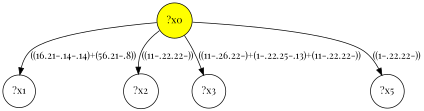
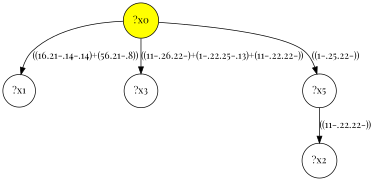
  digraph {
    fontname="Playfair Display"
    node [fontname="Playfair Display" shape=circle]
    edge [fontname="Playfair Display"]
    n1 [fillcolor=yellow label="?x0" style="filled,"]
    n2 [label="?x1"]
    n3 [label="?x2"]
    n4 [label="?x3"]
    n5 [label="?x5"]
    n1 -> n2 [label="((16.21-.14-.14)+(56.21-.8))"]
-   n1 -> n3 [label="((11-.22.22-))"]
+   n5 -> n3 [label="((11-.22.22-))"]
    n1 -> n4 [label="((11-.26.22-)+(1-.22.25-.13)+(11-.22.22-))"]
-   n1 -> n5 [label="((1-.22.22-))"]
+   n1 -> n5 [label="((1-.25.22-))"]
  }
